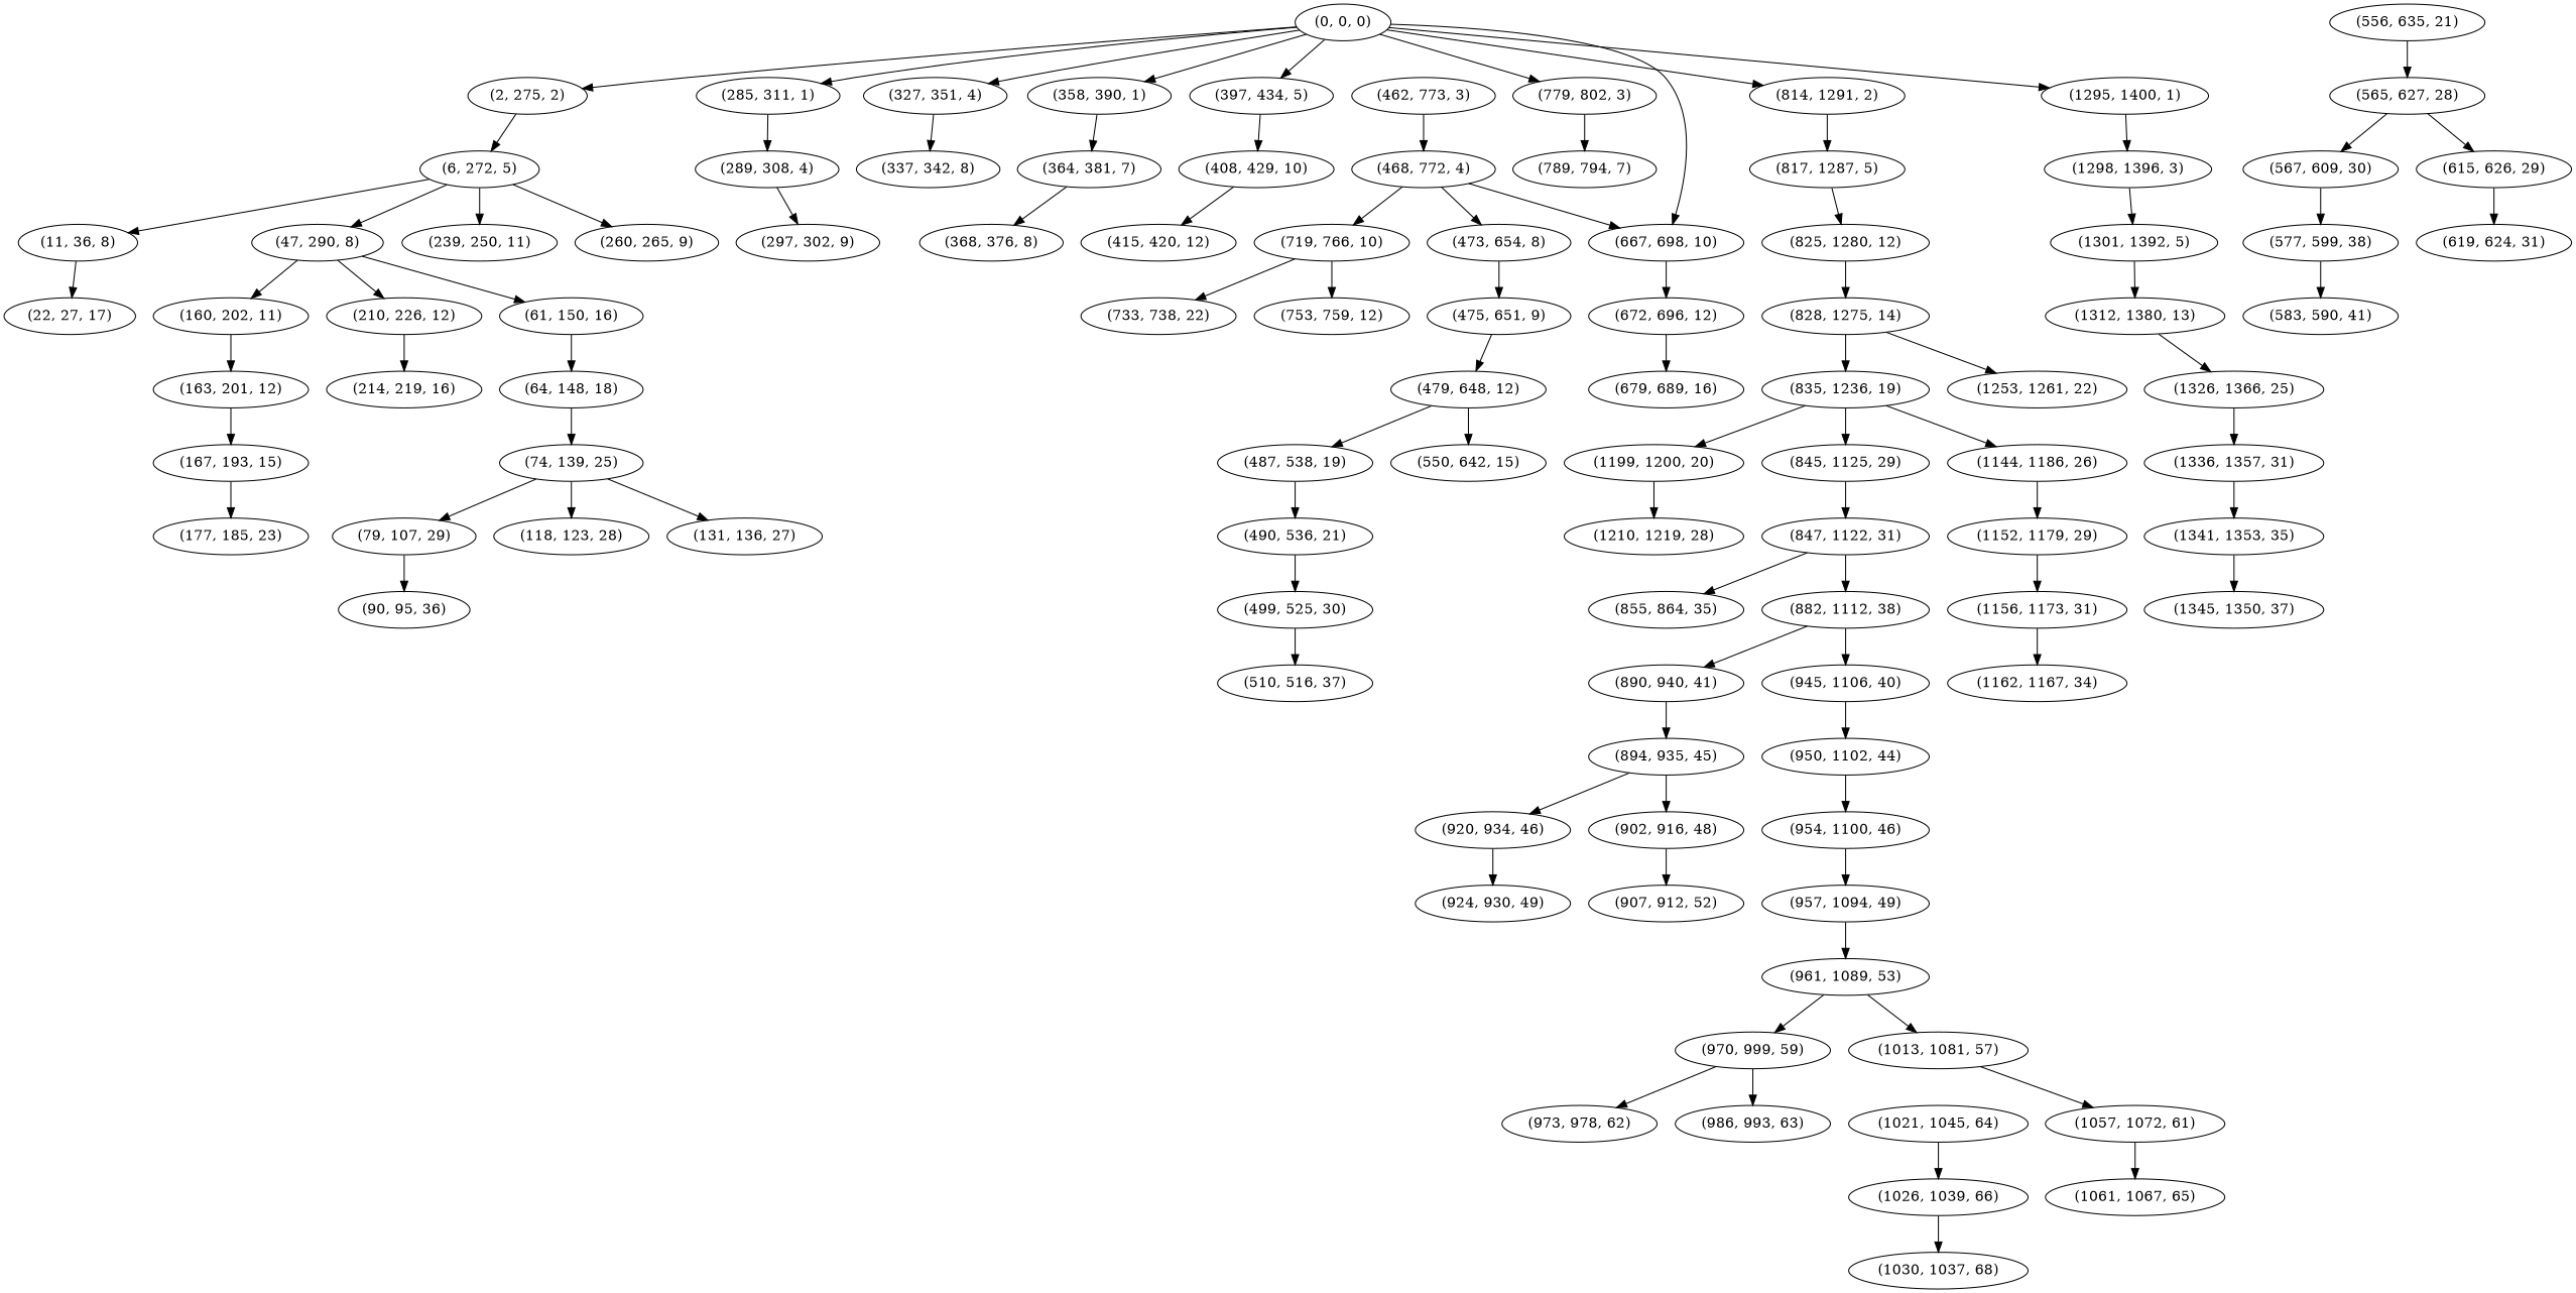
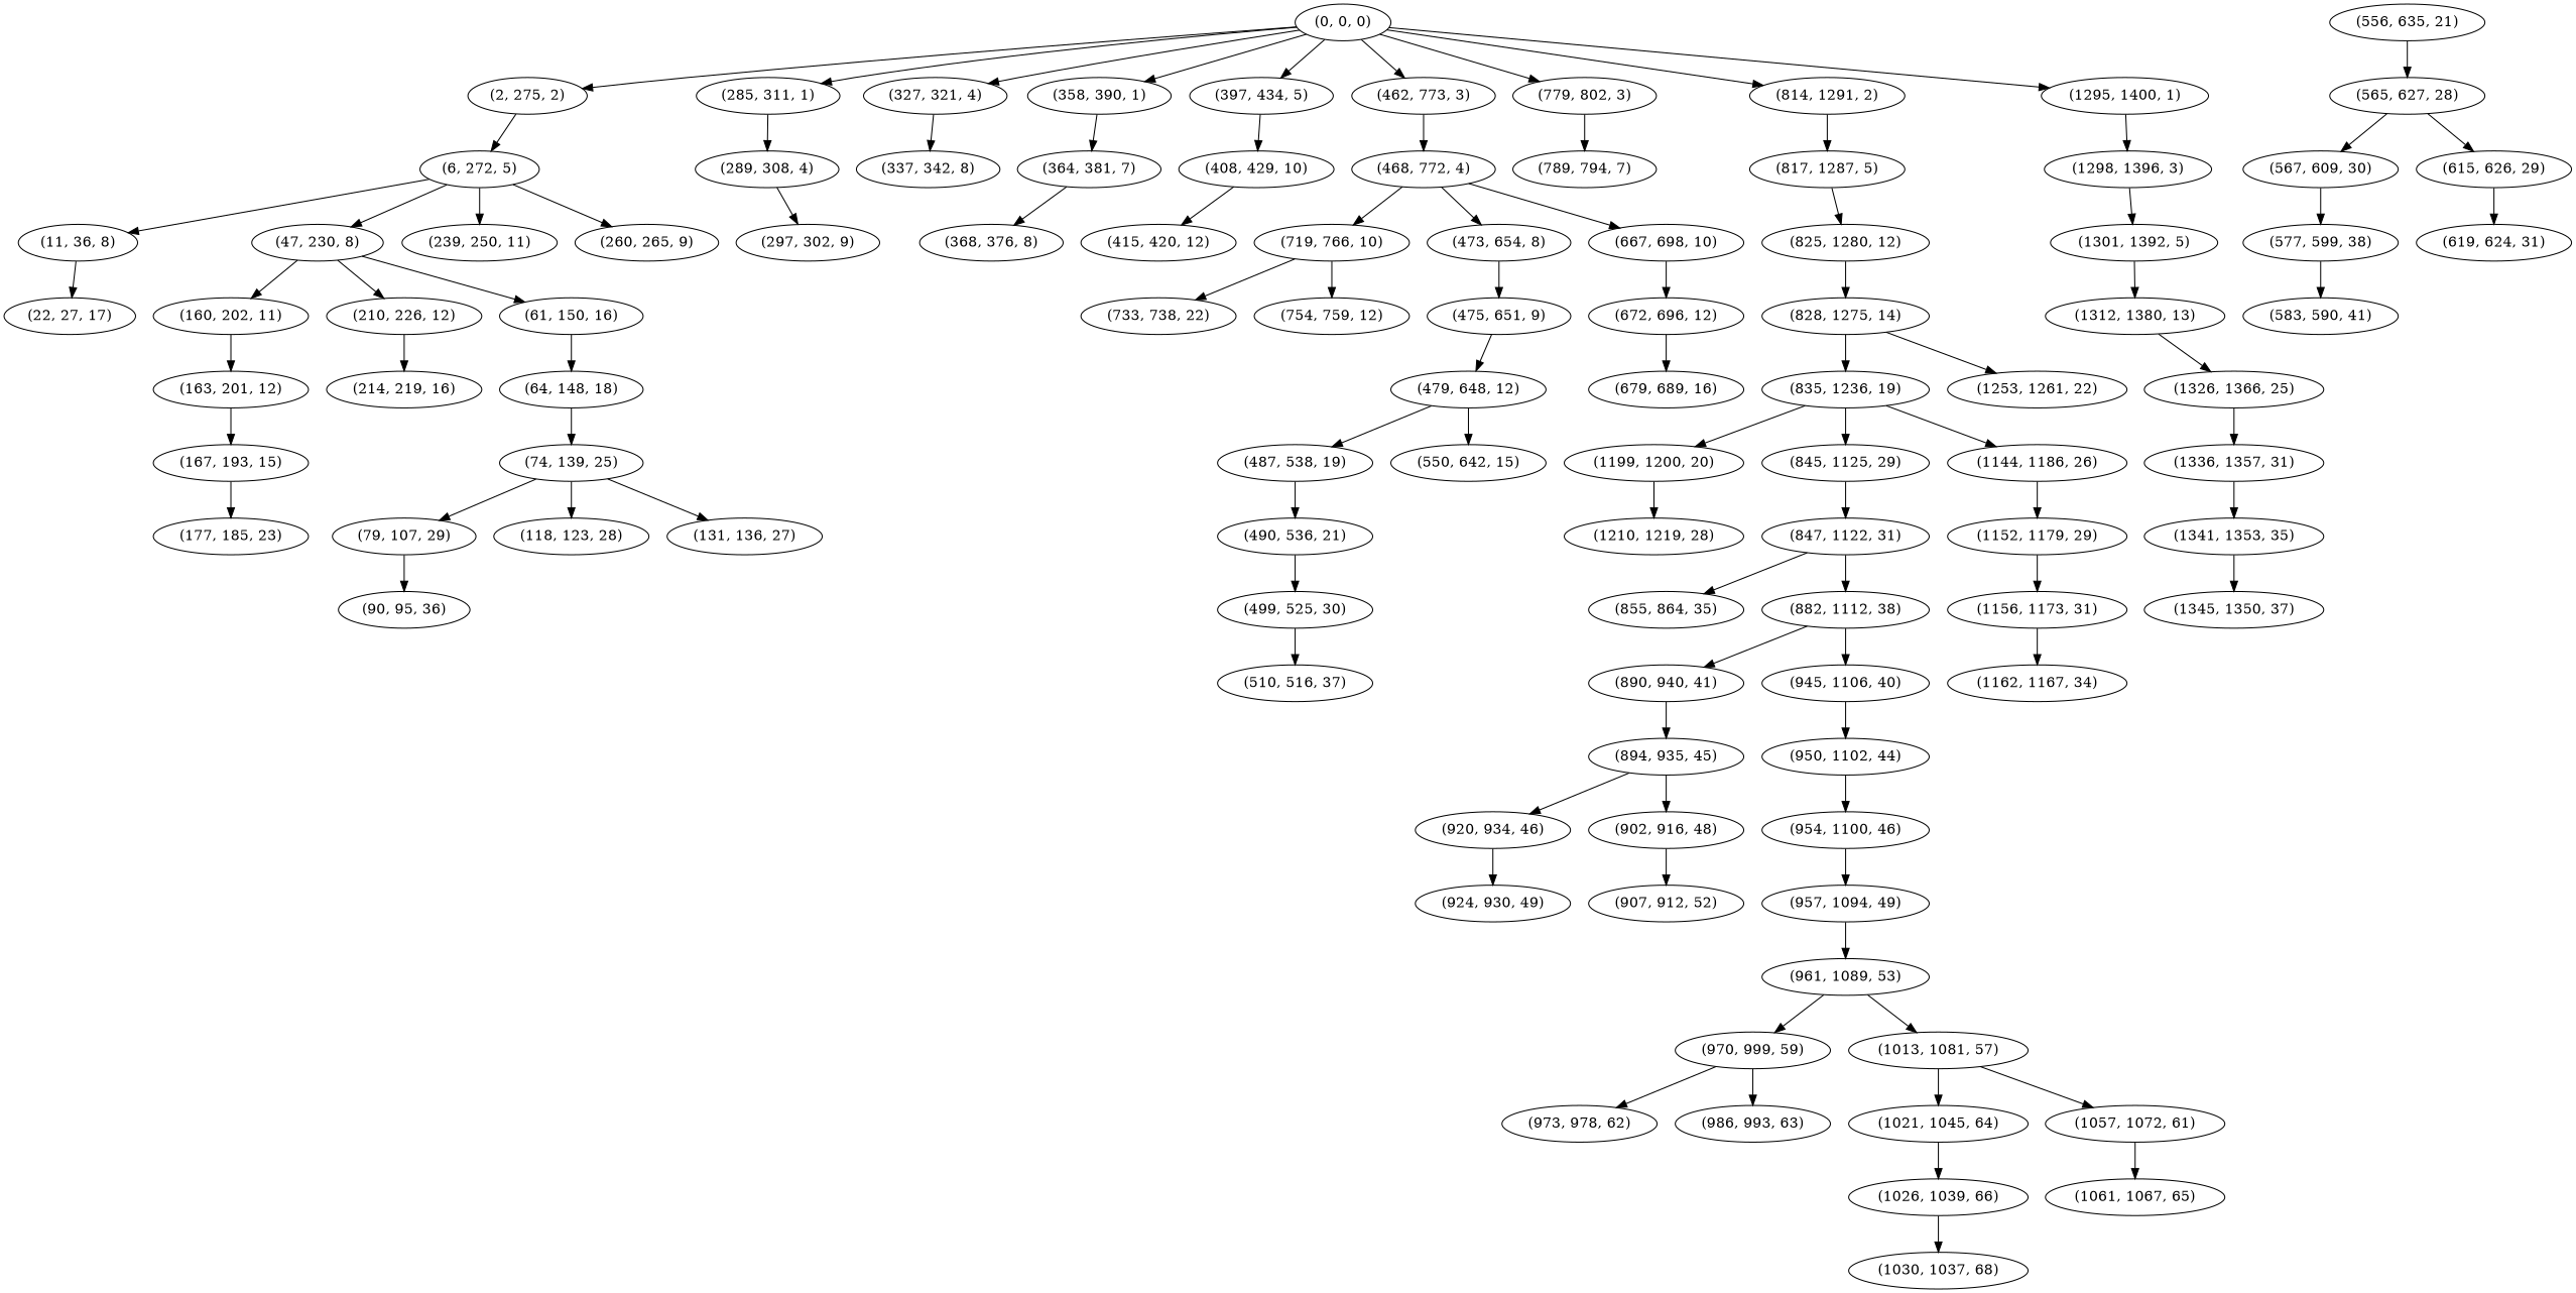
  digraph {
    "(0, 0, 0)"
    "(2, 275, 2)"
    "(285, 311, 1)"
-   "(327, 351, 4)"
+   "(327, 351, 4)" [label="(327, 321, 4)"]
    "(358, 390, 1)"
    "(397, 434, 5)"
    "(462, 773, 3)"
    "(779, 802, 3)"
    "(814, 1291, 2)"
    "(1295, 1400, 1)"
    "(6, 272, 5)"
    "(289, 308, 4)"
    "(337, 342, 8)"
    "(364, 381, 7)"
    "(408, 429, 10)"
    "(468, 772, 4)"
    "(789, 794, 7)"
    "(817, 1287, 5)"
    "(1298, 1396, 3)"
    "(11, 36, 8)"
-   "(47, 230, 8)" [label="(47, 290, 8)"]
+   "(47, 230, 8)"
    "(239, 250, 11)"
    "(260, 265, 9)"
    "(22, 27, 17)"
    "(61, 150, 16)"
    "(160, 202, 11)"
    "(210, 226, 12)"
    "(64, 148, 18)"
    "(163, 201, 12)"
    "(214, 219, 16)"
    "(74, 139, 25)"
    "(79, 107, 29)"
    "(118, 123, 28)"
    "(131, 136, 27)"
    "(90, 95, 36)"
    "(167, 193, 15)"
    "(177, 185, 23)"
    "(297, 302, 9)"
    "(368, 376, 8)"
    "(415, 420, 12)"
    "(473, 654, 8)"
    "(667, 698, 10)"
    "(719, 766, 10)"
    "(475, 651, 9)"
    "(672, 696, 12)"
    "(733, 738, 22)"
-   "(754, 759, 12)" [label="(753, 759, 12)"]
+   "(754, 759, 12)"
    "(479, 648, 12)"
    "(487, 538, 19)"
    "(550, 642, 15)"
    "(490, 536, 21)"
    "(499, 525, 30)"
    "(510, 516, 37)"
    "(556, 635, 21)"
    "(565, 627, 28)"
    "(567, 609, 30)"
    "(615, 626, 29)"
    "(577, 599, 38)"
    "(619, 624, 31)"
    "(583, 590, 41)"
    "(679, 689, 16)"
    "(825, 1280, 12)"
    "(828, 1275, 14)"
    "(835, 1236, 19)"
    "(1253, 1261, 22)"
    "(845, 1125, 29)"
    "(1144, 1186, 26)"
    n68 [label="(1199, 1200, 20)"]
    "(847, 1122, 31)"
    "(1152, 1179, 29)"
    "(1210, 1219, 28)"
    "(855, 864, 35)"
    "(882, 1112, 38)"
    "(890, 940, 41)"
    "(945, 1106, 40)"
    "(894, 935, 45)"
    "(950, 1102, 44)"
    "(902, 916, 48)"
    "(920, 934, 46)"
    "(907, 912, 52)"
    "(924, 930, 49)"
    "(954, 1100, 46)"
    "(957, 1094, 49)"
    "(961, 1089, 53)"
    "(970, 999, 59)"
    "(1013, 1081, 57)"
    "(973, 978, 62)"
    "(986, 993, 63)"
    "(1021, 1045, 64)"
    "(1057, 1072, 61)"
    "(1026, 1039, 66)"
    "(1061, 1067, 65)"
    "(1030, 1037, 68)"
    "(1156, 1173, 31)"
    "(1162, 1167, 34)"
    "(1301, 1392, 5)"
    "(1312, 1380, 13)"
    "(1326, 1366, 25)"
    "(1336, 1357, 31)"
    "(1341, 1353, 35)"
    "(1345, 1350, 37)"
    "(0, 0, 0)" -> "(2, 275, 2)"
    "(0, 0, 0)" -> "(285, 311, 1)"
    "(0, 0, 0)" -> "(327, 351, 4)"
    "(0, 0, 0)" -> "(358, 390, 1)"
    "(0, 0, 0)" -> "(397, 434, 5)"
-   "(0, 0, 0)" -> "(667, 698, 10)"
+   "(0, 0, 0)" -> "(462, 773, 3)"
    "(0, 0, 0)" -> "(779, 802, 3)"
    "(0, 0, 0)" -> "(814, 1291, 2)"
    "(0, 0, 0)" -> "(1295, 1400, 1)"
    "(2, 275, 2)" -> "(6, 272, 5)"
    "(285, 311, 1)" -> "(289, 308, 4)"
    "(327, 351, 4)" -> "(337, 342, 8)"
    "(358, 390, 1)" -> "(364, 381, 7)"
    "(397, 434, 5)" -> "(408, 429, 10)"
    "(462, 773, 3)" -> "(468, 772, 4)"
    "(779, 802, 3)" -> "(789, 794, 7)"
    "(814, 1291, 2)" -> "(817, 1287, 5)"
    "(1295, 1400, 1)" -> "(1298, 1396, 3)"
    "(6, 272, 5)" -> "(11, 36, 8)"
    "(6, 272, 5)" -> "(47, 230, 8)"
    "(6, 272, 5)" -> "(239, 250, 11)"
    "(6, 272, 5)" -> "(260, 265, 9)"
    "(289, 308, 4)" -> "(297, 302, 9)"
    "(364, 381, 7)" -> "(368, 376, 8)"
    "(408, 429, 10)" -> "(415, 420, 12)"
    "(468, 772, 4)" -> "(473, 654, 8)"
    "(468, 772, 4)" -> "(667, 698, 10)"
    "(468, 772, 4)" -> "(719, 766, 10)"
    "(817, 1287, 5)" -> "(825, 1280, 12)"
    "(1298, 1396, 3)" -> "(1301, 1392, 5)"
    "(11, 36, 8)" -> "(22, 27, 17)"
    "(47, 230, 8)" -> "(61, 150, 16)"
    "(47, 230, 8)" -> "(160, 202, 11)"
    "(47, 230, 8)" -> "(210, 226, 12)"
    "(61, 150, 16)" -> "(64, 148, 18)"
    "(160, 202, 11)" -> "(163, 201, 12)"
    "(210, 226, 12)" -> "(214, 219, 16)"
    "(64, 148, 18)" -> "(74, 139, 25)"
    "(163, 201, 12)" -> "(167, 193, 15)"
    "(74, 139, 25)" -> "(79, 107, 29)"
    "(74, 139, 25)" -> "(118, 123, 28)"
    "(74, 139, 25)" -> "(131, 136, 27)"
    "(79, 107, 29)" -> "(90, 95, 36)"
    "(167, 193, 15)" -> "(177, 185, 23)"
    "(473, 654, 8)" -> "(475, 651, 9)"
    "(667, 698, 10)" -> "(672, 696, 12)"
    "(719, 766, 10)" -> "(733, 738, 22)"
    "(719, 766, 10)" -> "(754, 759, 12)"
    "(475, 651, 9)" -> "(479, 648, 12)"
    "(672, 696, 12)" -> "(679, 689, 16)"
    "(479, 648, 12)" -> "(487, 538, 19)"
    "(479, 648, 12)" -> "(550, 642, 15)"
    "(487, 538, 19)" -> "(490, 536, 21)"
    "(490, 536, 21)" -> "(499, 525, 30)"
    "(499, 525, 30)" -> "(510, 516, 37)"
    "(556, 635, 21)" -> "(565, 627, 28)"
    "(565, 627, 28)" -> "(567, 609, 30)"
    "(565, 627, 28)" -> "(615, 626, 29)"
    "(567, 609, 30)" -> "(577, 599, 38)"
    "(615, 626, 29)" -> "(619, 624, 31)"
    "(577, 599, 38)" -> "(583, 590, 41)"
    "(825, 1280, 12)" -> "(828, 1275, 14)"
    "(828, 1275, 14)" -> "(835, 1236, 19)"
    "(828, 1275, 14)" -> "(1253, 1261, 22)"
    "(835, 1236, 19)" -> "(845, 1125, 29)"
    "(835, 1236, 19)" -> "(1144, 1186, 26)"
    "(835, 1236, 19)" -> n68
    "(845, 1125, 29)" -> "(847, 1122, 31)"
    "(1144, 1186, 26)" -> "(1152, 1179, 29)"
    n68 -> "(1210, 1219, 28)"
    "(847, 1122, 31)" -> "(855, 864, 35)"
    "(847, 1122, 31)" -> "(882, 1112, 38)"
    "(1152, 1179, 29)" -> "(1156, 1173, 31)"
    "(882, 1112, 38)" -> "(890, 940, 41)"
    "(882, 1112, 38)" -> "(945, 1106, 40)"
    "(890, 940, 41)" -> "(894, 935, 45)"
    "(945, 1106, 40)" -> "(950, 1102, 44)"
    "(894, 935, 45)" -> "(902, 916, 48)"
    "(894, 935, 45)" -> "(920, 934, 46)"
    "(950, 1102, 44)" -> "(954, 1100, 46)"
    "(902, 916, 48)" -> "(907, 912, 52)"
    "(920, 934, 46)" -> "(924, 930, 49)"
    "(954, 1100, 46)" -> "(957, 1094, 49)"
    "(957, 1094, 49)" -> "(961, 1089, 53)"
    "(961, 1089, 53)" -> "(970, 999, 59)"
    "(961, 1089, 53)" -> "(1013, 1081, 57)"
    "(970, 999, 59)" -> "(973, 978, 62)"
    "(970, 999, 59)" -> "(986, 993, 63)"
+   "(1013, 1081, 57)" -> "(1021, 1045, 64)"
    "(1013, 1081, 57)" -> "(1057, 1072, 61)"
    "(1021, 1045, 64)" -> "(1026, 1039, 66)"
    "(1057, 1072, 61)" -> "(1061, 1067, 65)"
    "(1026, 1039, 66)" -> "(1030, 1037, 68)"
    "(1156, 1173, 31)" -> "(1162, 1167, 34)"
    "(1301, 1392, 5)" -> "(1312, 1380, 13)"
    "(1312, 1380, 13)" -> "(1326, 1366, 25)"
    "(1326, 1366, 25)" -> "(1336, 1357, 31)"
    "(1336, 1357, 31)" -> "(1341, 1353, 35)"
    "(1341, 1353, 35)" -> "(1345, 1350, 37)"
  }
